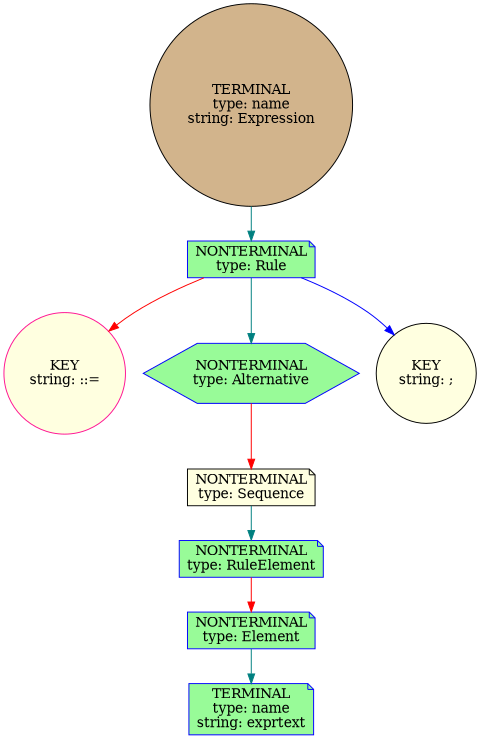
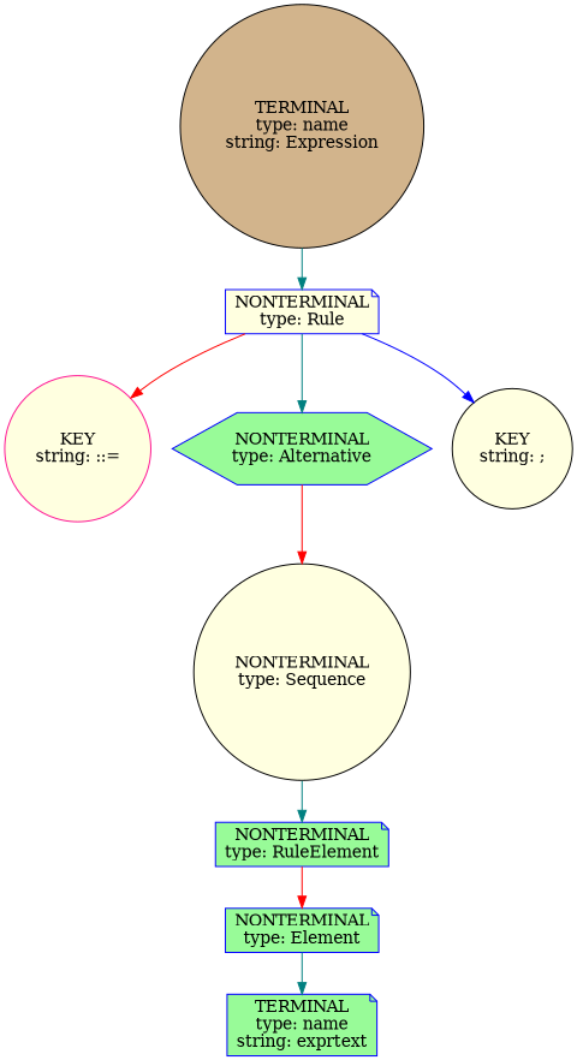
  digraph {
    fontname="DejaVu Serif"
    node [color=blue fillcolor=palegreen fontname="DejaVu Serif" shape=note style=filled]
    edge [color=teal fontname="DejaVu Serif"]
-   n1 [label="NONTERMINAL\ntype: Rule"]
+   n1 [fillcolor=lightyellow label="NONTERMINAL\ntype: Rule"]
    n2 [color=deeppink fillcolor=lightyellow label="KEY\nstring: ::=" shape=circle]
    n3 [label="NONTERMINAL\ntype: Alternative" shape=hexagon]
    n4 [color=black fillcolor=lightyellow label="KEY\nstring: ;" shape=circle]
    n5 [color=black fillcolor=tan label="TERMINAL\ntype: name\nstring: Expression" shape=circle]
-   n6 [color=black fillcolor=lightyellow label="NONTERMINAL\ntype: Sequence"]
+   n6 [color=black fillcolor=lightyellow label="NONTERMINAL\ntype: Sequence" shape=circle]
    n7 [label="NONTERMINAL\ntype: RuleElement"]
    n8 [label="NONTERMINAL\ntype: Element"]
    n9 [label="TERMINAL\ntype: name\nstring: exprtext"]
    n1 -> n2 [color=red]
    n1 -> n3
    n1 -> n4 [color=blue]
    n3 -> n6 [color=red]
    n5 -> n1
    n6 -> n7
    n7 -> n8 [color=red]
    n8 -> n9
  }
